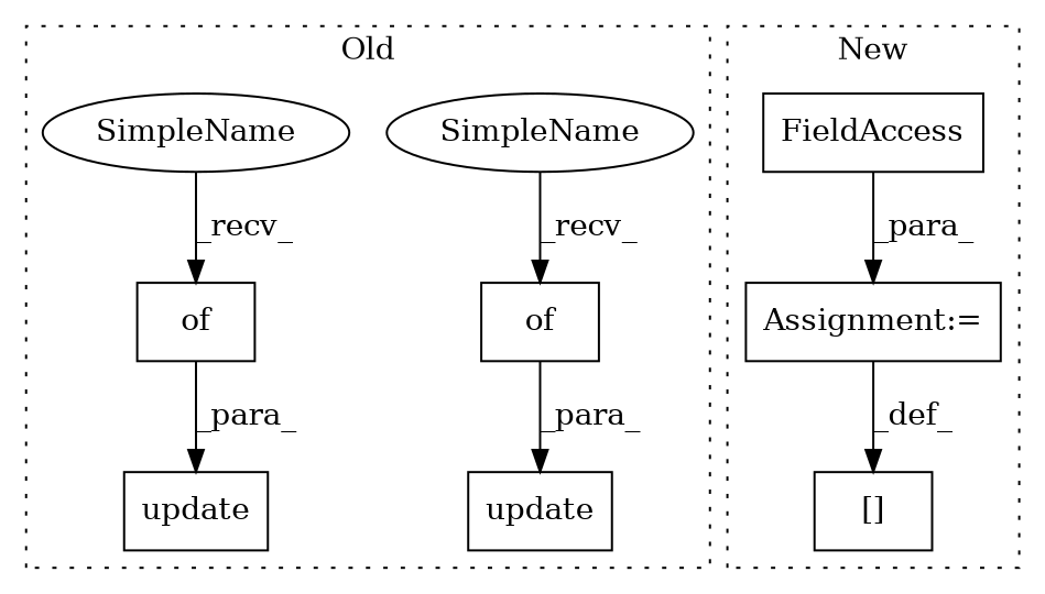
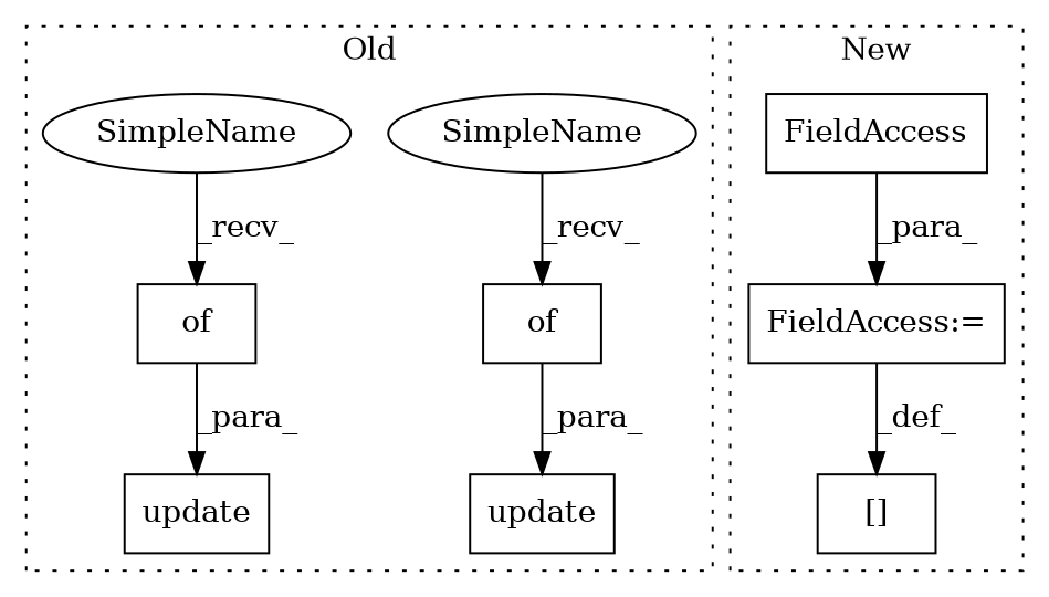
  digraph {
    fontname="DejaVu Serif"
    node [a=32 l="7,1" shape=box fontname="DejaVu Serif"]
    edge [fontname="DejaVu Serif"]
    n1 [label=update s="10851,10890"]
    n2 [l="3,1" label=of s="10862,10889"]
    n3 [l="3,1" label=of s="10704,10729"]
    n4 [label=update s="10693,10730"]
    n5 [a=42 l=3 label=SimpleName s=10858 shape=ellipse]
    n6 [a=42 l=3 label=SimpleName s=10700 shape=ellipse]
    n7 [a=2 l="11,1" label="[]" s="10208,10223"]
-   n8 [a=7 l=1 label="Assignment:=" s=10224]
+   n8 [a=7 l=1 label="FieldAccess:=" s=10224]
    n9 [a=22 l=15 label=FieldAccess s=10225]
    subgraph cluster_1 {
      label=Old
      style=dotted
      n1
      n2
      n3
      n4
      n5
      n6
    }
    subgraph cluster_2 {
      label=New
      style=dotted
      n7
      n8
      n9
    }
    n2 -> n1 [label=_para_]
    n3 -> n4 [label=_para_]
    n5 -> n2 [label=_recv_]
    n6 -> n3 [label=_recv_]
    n8 -> n7 [label=_def_]
    n9 -> n8 [label=_para_]
  }
